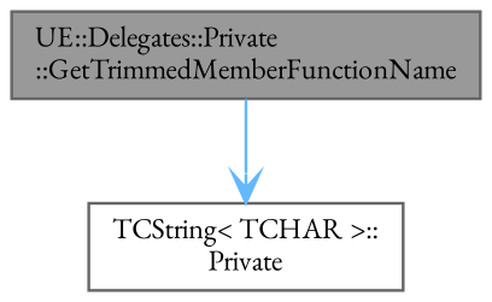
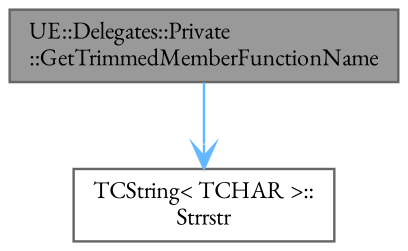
  digraph {
    rankdir=TB
    fontname="EB Garamond"
    node [fontname="EB Garamond" fontsize=10 shape=box style=filled]
    n1 [color=gray40 fillcolor=grey60 fontcolor=black height=0.2 label="UE::Delegates::Private\l::GetTrimmedMemberFunctionName" width=0.4]
-   n2 [color=grey40 fillcolor=white height=0.2 label="TCString\< TCHAR \>::\lPrivate" width=0.4]
+   n2 [color=grey40 fillcolor=white height=0.2 label="TCString\< TCHAR \>::\lStrrstr" width=0.4]
    n1 -> n2 [color=steelblue1 fontname="EB Garamond" fontsize=10 labelfontname=Helvetica labelfontsize=10 style=solid arrowhead=vee]
  }
